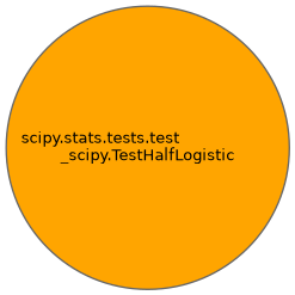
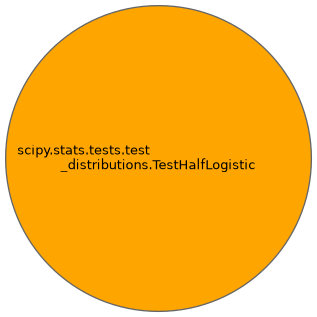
  digraph {
    rankdir=LR
-   n1 [color=grey40 fillcolor=orange fontname=Helvetica fontsize=10 height=0.2 label="scipy.stats.tests.test\l_scipy.TestHalfLogistic" shape=circle style=filled width=0.4]
+   n1 [color=grey40 fillcolor=orange fontname=Helvetica fontsize=10 height=0.2 label="scipy.stats.tests.test\l_distributions.TestHalfLogistic" shape=circle style=filled width=0.4]
  }
